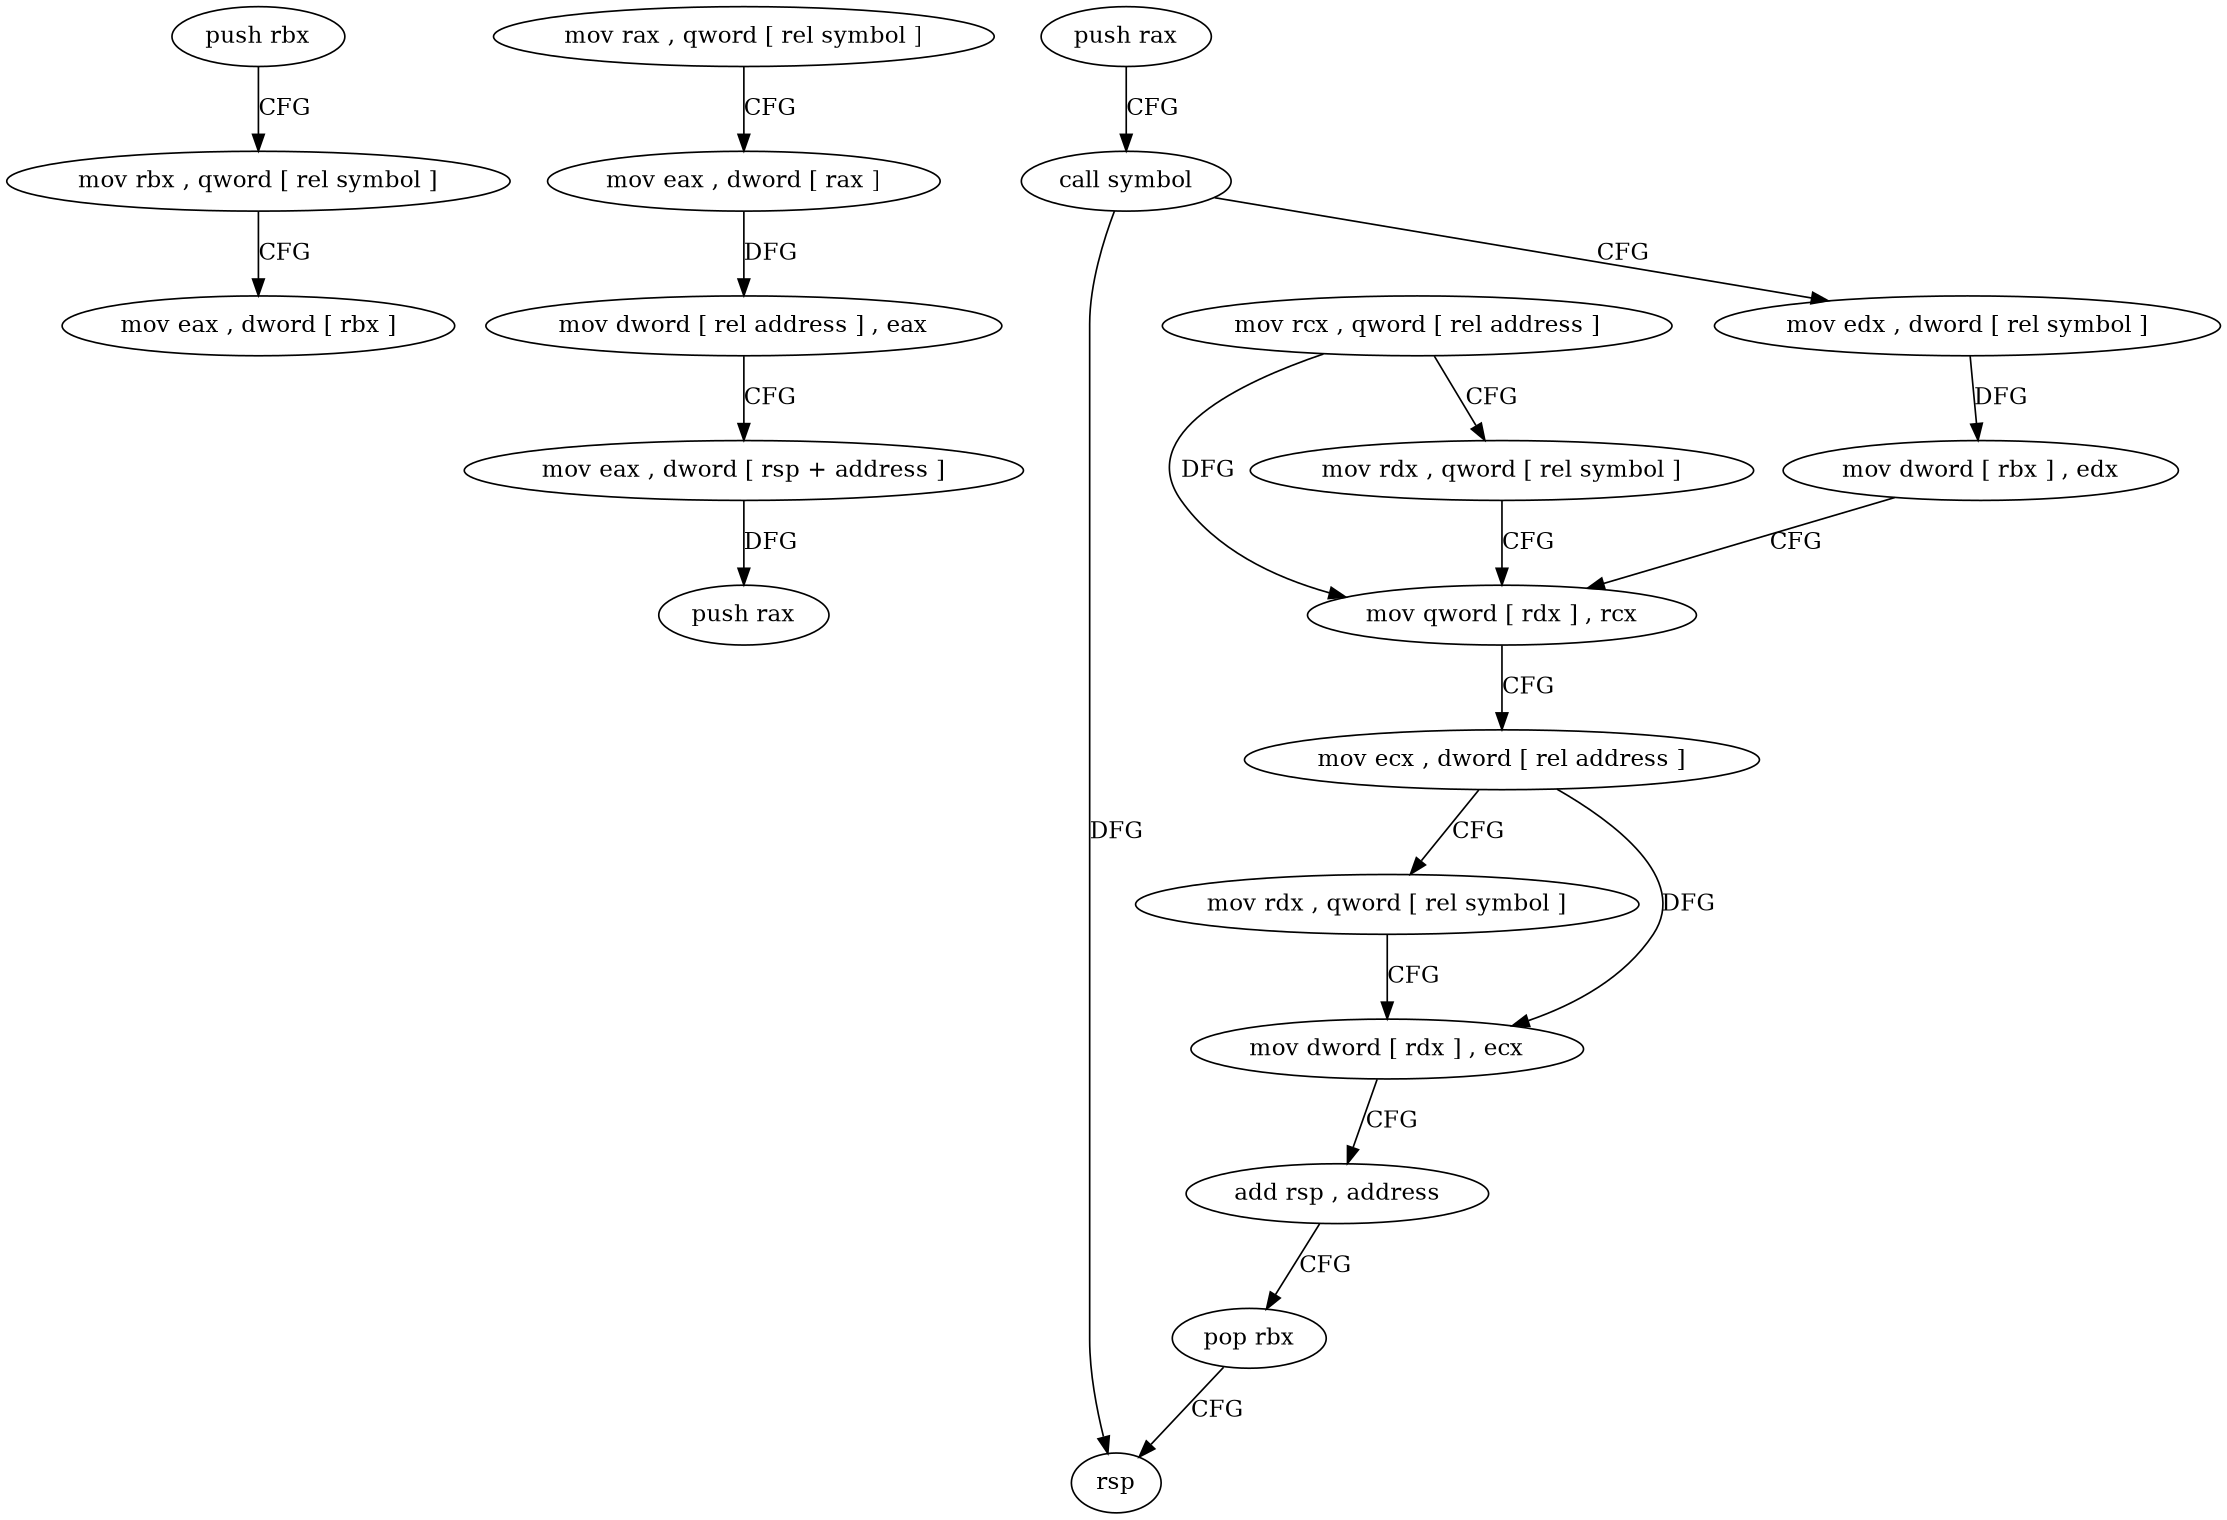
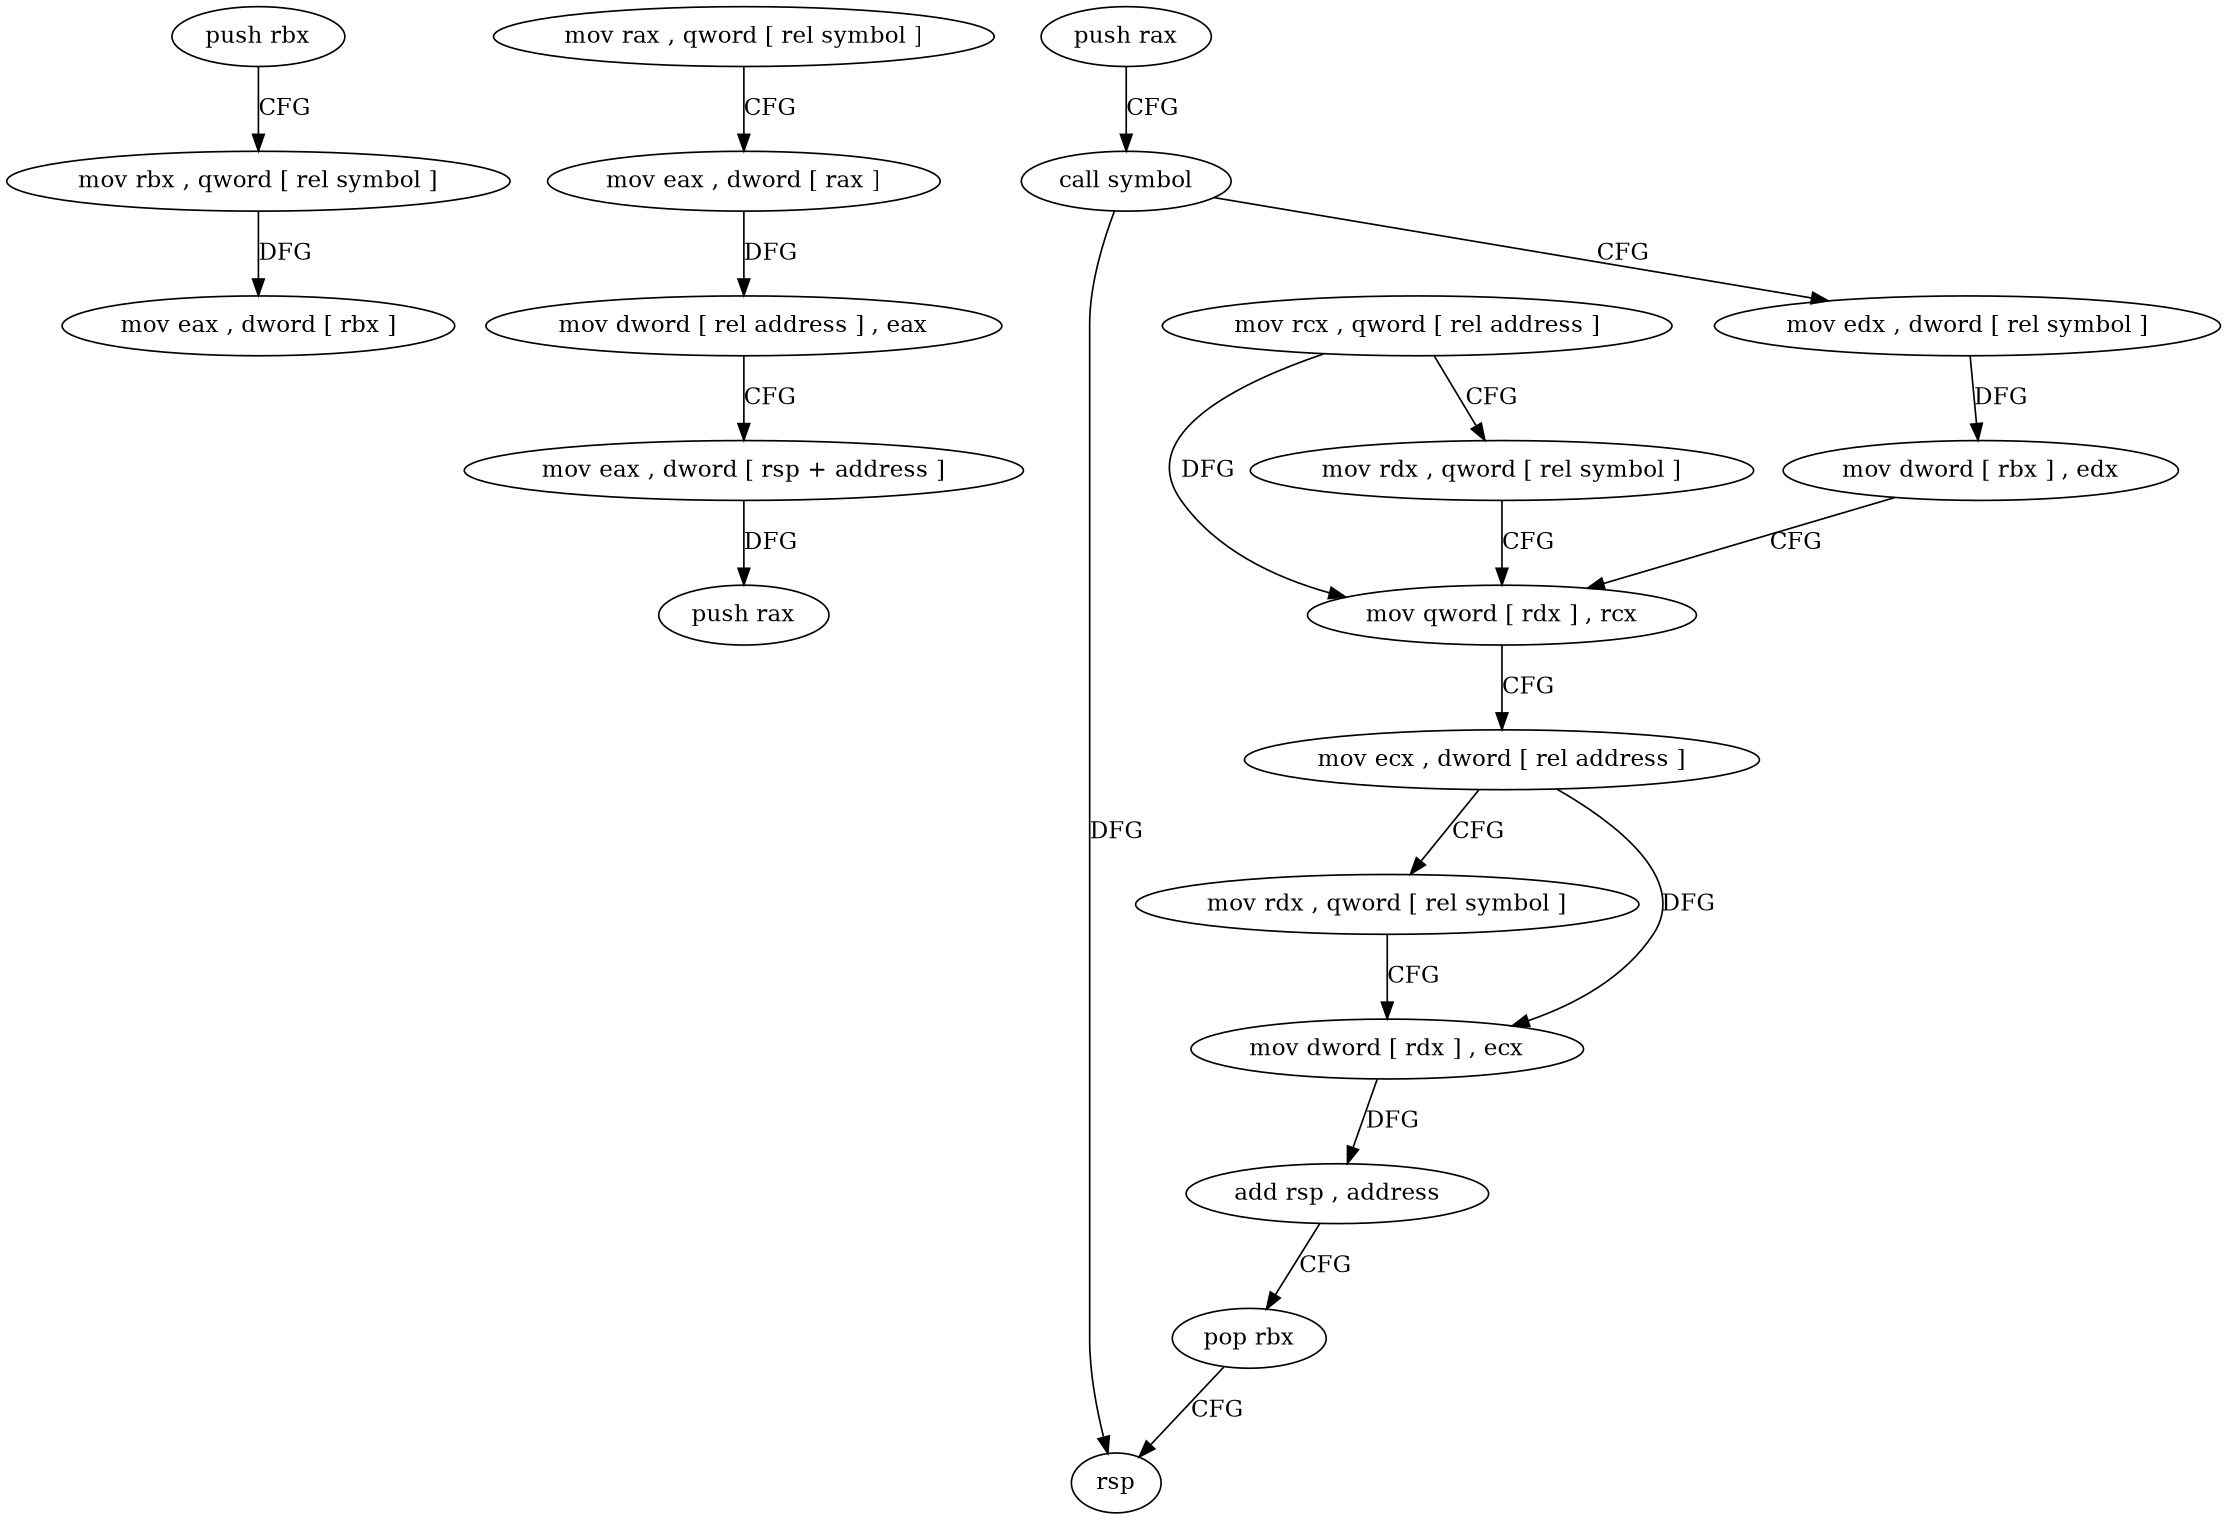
  digraph {
    n1 [label="push rbx"]
    n2 [label="mov rbx , qword [ rel symbol ]"]
    n3 [label="mov eax , dword [ rbx ]"]
    n4 [label="mov rax , qword [ rel symbol ]"]
    n5 [label="mov eax , dword [ rax ]"]
    n6 [label="mov dword [ rel address ] , eax"]
    n7 [label="mov eax , dword [ rsp + address ]"]
    n8 [label="push rax"]
    n9 [label="push rax"]
    n10 [label="call symbol"]
    n11 [label="mov edx , dword [ rel symbol ]"]
    n12 [label=rsp]
    n13 [label="mov dword [ rbx ] , edx"]
    n14 [label="mov qword [ rdx ] , rcx"]
    n15 [label="mov rcx , qword [ rel address ]"]
    n16 [label="mov rdx , qword [ rel symbol ]"]
    n17 [label="mov ecx , dword [ rel address ]"]
    n18 [label="mov rdx , qword [ rel symbol ]"]
    n19 [label="mov dword [ rdx ] , ecx"]
    n20 [label="add rsp , address"]
    n21 [label="pop rbx"]
    n1 -> n2 [label=CFG]
-   n2 -> n3 [label=CFG]
+   n2 -> n3 [label=DFG]
    n4 -> n5 [label=CFG]
    n5 -> n6 [label=DFG]
    n6 -> n7 [label=CFG]
    n7 -> n8 [label=DFG]
    n9 -> n10 [label=CFG]
    n10 -> n11 [label=CFG]
    n10 -> n12 [label=DFG]
    n11 -> n13 [label=DFG]
    n13 -> n14 [label=CFG]
    n14 -> n17 [label=CFG]
    n15 -> n14 [label=DFG]
    n15 -> n16 [label=CFG]
    n16 -> n14 [label=CFG]
    n17 -> n18 [label=CFG]
    n17 -> n19 [label=DFG]
    n18 -> n19 [label=CFG]
-   n19 -> n20 [label=CFG]
+   n19 -> n20 [label=DFG]
    n20 -> n21 [label=CFG]
    n21 -> n12 [label=CFG]
  }
